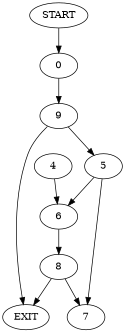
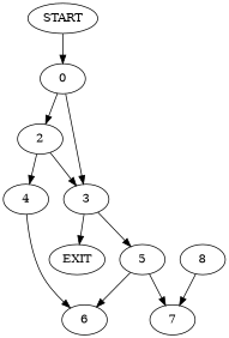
  digraph {
    n1 [label=START]
    n2 [label=0]
-   3 [label=9]
+   2
+   3
    n5 [label=EXIT]
    4
    5
    6
    7
    8
    n1 -> n2
+   n2 -> 2
    n2 -> 3
+   2 -> 3
+   2 -> 4
    3 -> n5
    3 -> 5
    4 -> 6
    5 -> 6
    5 -> 7
-   6 -> 8
-   8 -> n5
    8 -> 7
  }
